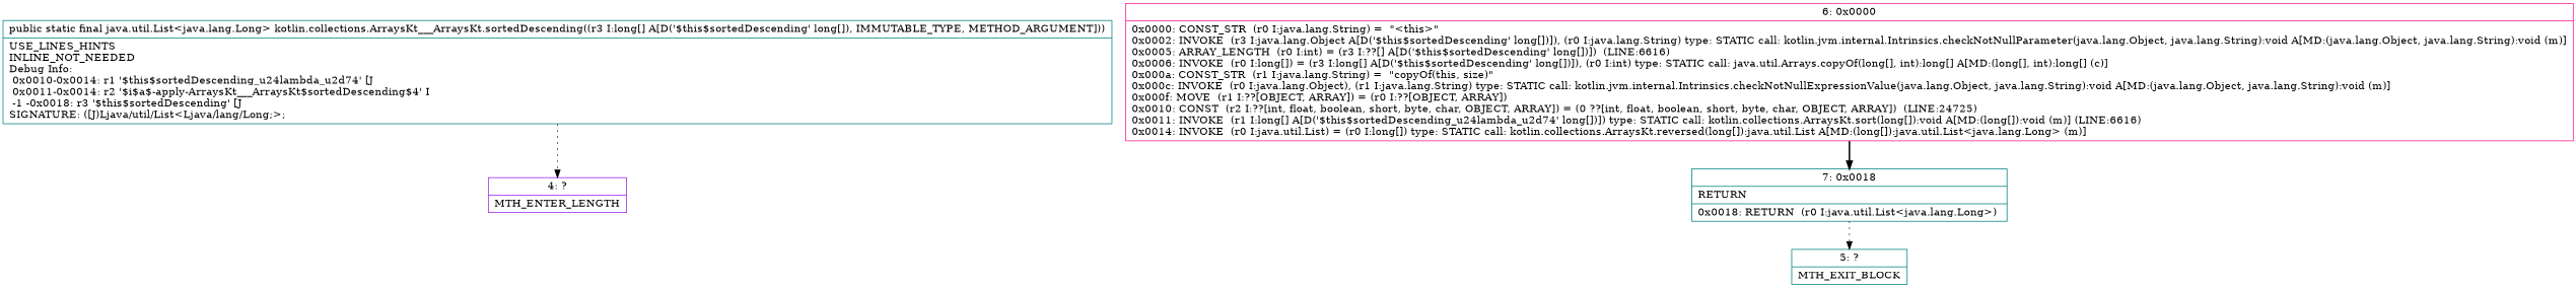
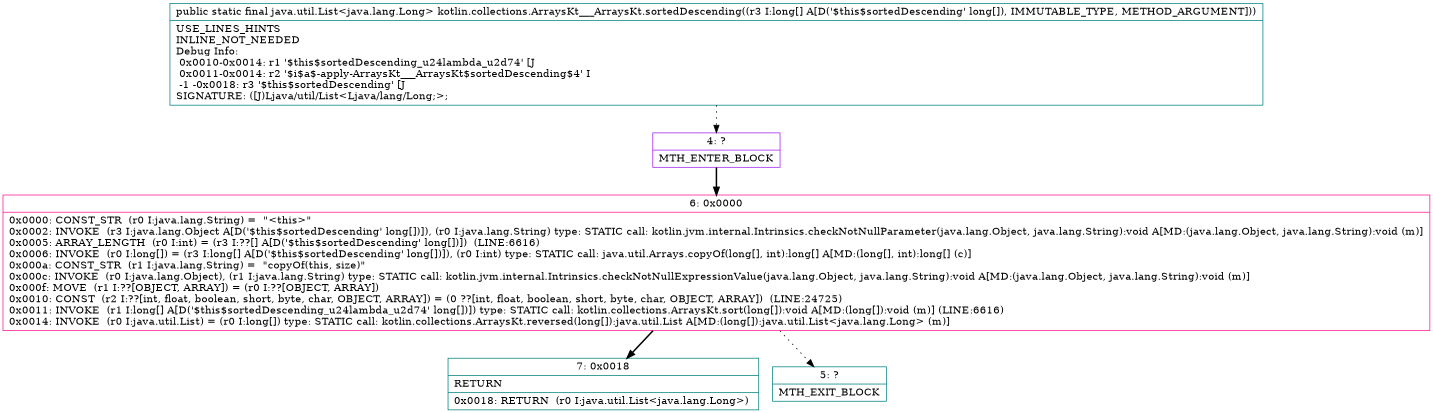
  digraph {
    node [color=teal shape=record]
    edge [style=bold]
-   n1 [color=purple label="{4\:\ ?|MTH_ENTER_LENGTH\l}"]
+   n1 [color=purple label="{4\:\ ?|MTH_ENTER_BLOCK\l}"]
    n2 [color=deeppink label="{6\:\ 0x0000|0x0000: CONST_STR  (r0 I:java.lang.String) =  \"\<this\>\" \l0x0002: INVOKE  (r3 I:java.lang.Object A[D('$this$sortedDescending' long[])]), (r0 I:java.lang.String) type: STATIC call: kotlin.jvm.internal.Intrinsics.checkNotNullParameter(java.lang.Object, java.lang.String):void A[MD:(java.lang.Object, java.lang.String):void (m)]\l0x0005: ARRAY_LENGTH  (r0 I:int) = (r3 I:??[] A[D('$this$sortedDescending' long[])])  (LINE:6616)\l0x0006: INVOKE  (r0 I:long[]) = (r3 I:long[] A[D('$this$sortedDescending' long[])]), (r0 I:int) type: STATIC call: java.util.Arrays.copyOf(long[], int):long[] A[MD:(long[], int):long[] (c)]\l0x000a: CONST_STR  (r1 I:java.lang.String) =  \"copyOf(this, size)\" \l0x000c: INVOKE  (r0 I:java.lang.Object), (r1 I:java.lang.String) type: STATIC call: kotlin.jvm.internal.Intrinsics.checkNotNullExpressionValue(java.lang.Object, java.lang.String):void A[MD:(java.lang.Object, java.lang.String):void (m)]\l0x000f: MOVE  (r1 I:??[OBJECT, ARRAY]) = (r0 I:??[OBJECT, ARRAY]) \l0x0010: CONST  (r2 I:??[int, float, boolean, short, byte, char, OBJECT, ARRAY]) = (0 ??[int, float, boolean, short, byte, char, OBJECT, ARRAY])  (LINE:24725)\l0x0011: INVOKE  (r1 I:long[] A[D('$this$sortedDescending_u24lambda_u2d74' long[])]) type: STATIC call: kotlin.collections.ArraysKt.sort(long[]):void A[MD:(long[]):void (m)] (LINE:6616)\l0x0014: INVOKE  (r0 I:java.util.List) = (r0 I:long[]) type: STATIC call: kotlin.collections.ArraysKt.reversed(long[]):java.util.List A[MD:(long[]):java.util.List\<java.lang.Long\> (m)]\l}"]
    n3 [label="{7\:\ 0x0018|RETURN\l|0x0018: RETURN  (r0 I:java.util.List\<java.lang.Long\>) \l}"]
    n4 [label="{5\:\ ?|MTH_EXIT_BLOCK\l}"]
    n5 [label="{public static final java.util.List\<java.lang.Long\> kotlin.collections.ArraysKt___ArraysKt.sortedDescending((r3 I:long[] A[D('$this$sortedDescending' long[]), IMMUTABLE_TYPE, METHOD_ARGUMENT]))  | USE_LINES_HINTS\lINLINE_NOT_NEEDED\lDebug Info:\l  0x0010\-0x0014: r1 '$this$sortedDescending_u24lambda_u2d74' [J\l  0x0011\-0x0014: r2 '$i$a$\-apply\-ArraysKt___ArraysKt$sortedDescending$4' I\l  \-1 \-0x0018: r3 '$this$sortedDescending' [J\lSIGNATURE: ([J)Ljava\/util\/List\<Ljava\/lang\/Long;\>;\l}"]
+   n1 -> n2
    n2 -> n3
-   n3 -> n4 [style=dotted]
+   n2 -> n4 [style=dotted]
    n5 -> n1 [style=dotted]
  }
